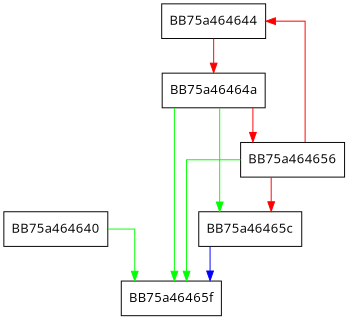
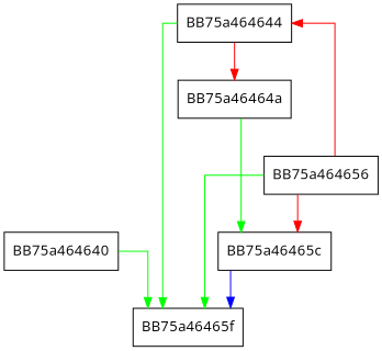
  digraph {
    fontname="Open Sans"
    splines=ortho
    node [fontname="Open Sans" shape=box]
    edge [color=green fontname="Open Sans"]
    BB75a464640
    BB75a46465f
    BB75a464644
    BB75a46464a
    BB75a46465c
    BB75a464656
    BB75a464640 -> BB75a46465f
-   BB75a46464a -> BB75a46465f
+   BB75a464644 -> BB75a46465f
    BB75a464644 -> BB75a46464a [color=red]
    BB75a46464a -> BB75a46465c
-   BB75a46464a -> BB75a464656 [color=red]
    BB75a46465c -> BB75a46465f [color=blue]
    BB75a464656 -> BB75a46465f
    BB75a464656 -> BB75a464644 [color=red]
    BB75a464656 -> BB75a46465c [color=red]
  }
